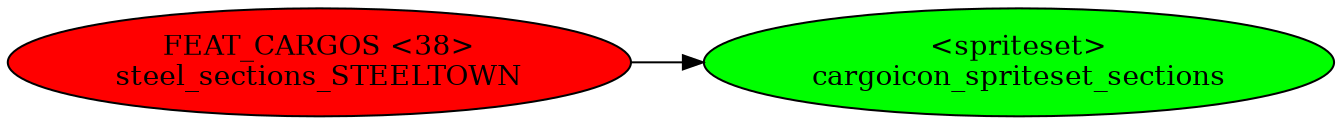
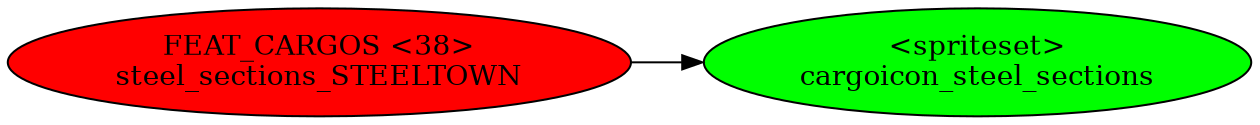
  digraph {
    rankdir=LR
    node [style=filled]
-   n1 [fillcolor=green label="<spriteset>\ncargoicon_spriteset_sections"]
+   n1 [fillcolor=green label="<spriteset>\ncargoicon_steel_sections"]
    n2 [fillcolor=red label="FEAT_CARGOS <38>\nsteel_sections_STEELTOWN"]
    n2 -> n1
  }
